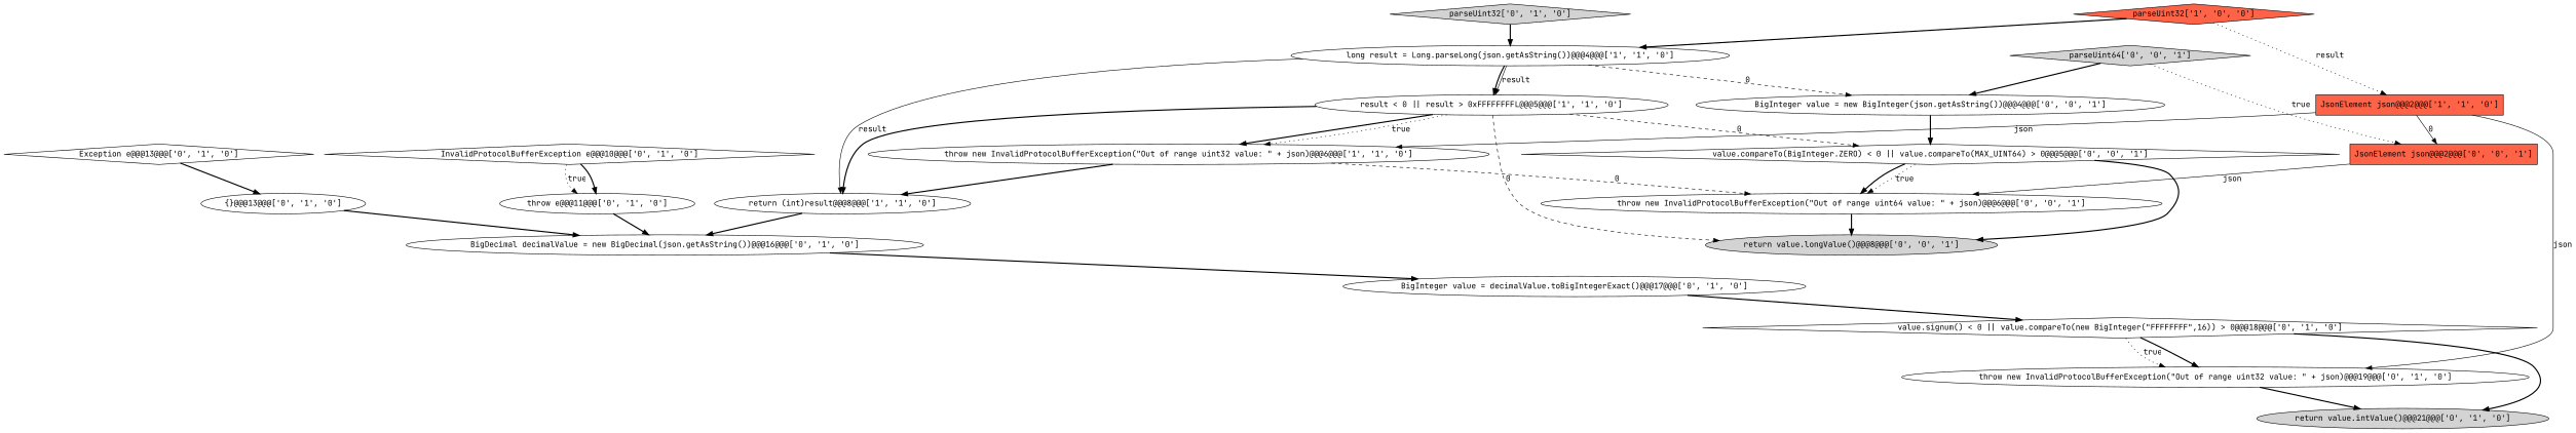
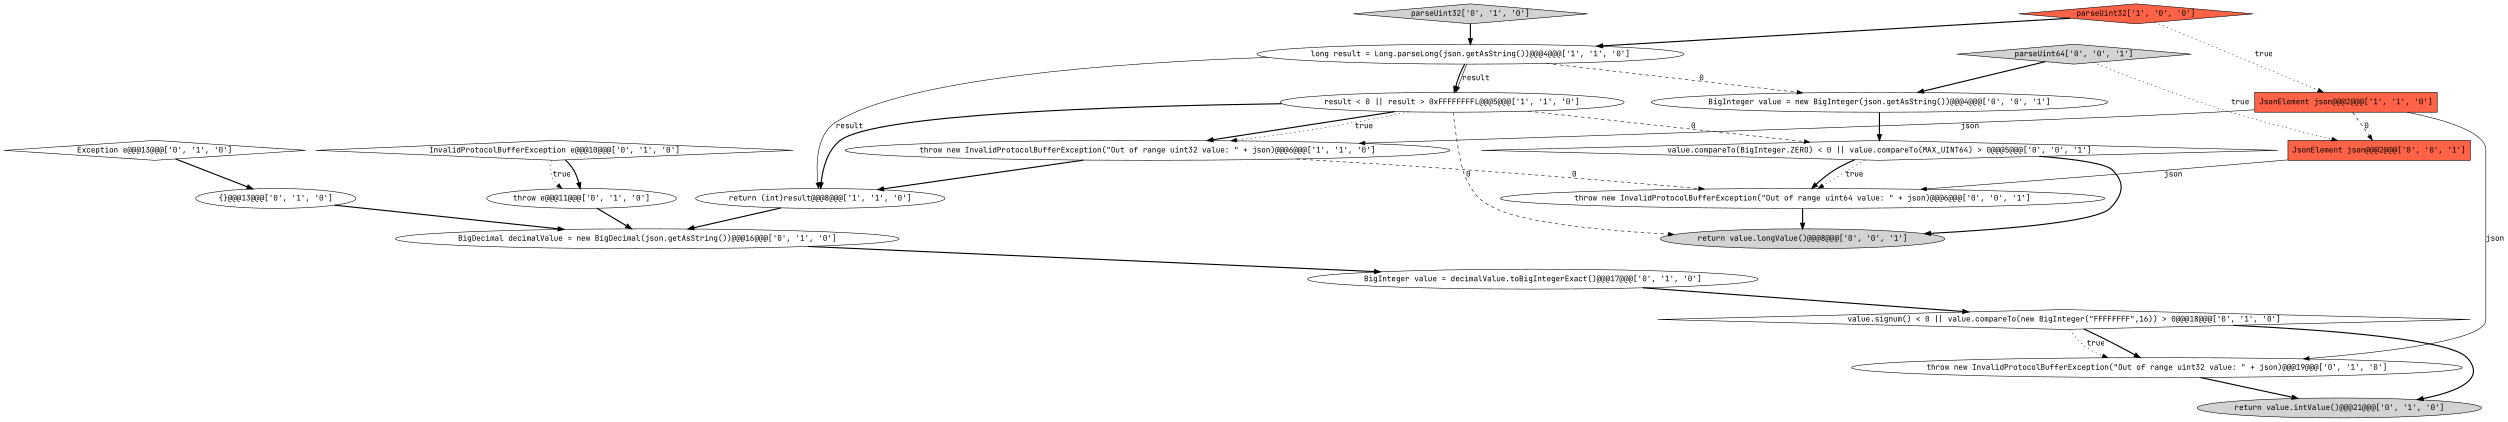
  digraph {
    fontname="JetBrains Mono"
    node [fillcolor=white fontname="JetBrains Mono" shape=ellipse style=filled]
    edge [fontname="JetBrains Mono" style=bold]
    n1 [label="Exception e@@@13@@@['0', '1', '0']" shape=diamond]
    n2 [label="{}@@@13@@@['0', '1', '0']"]
    n3 [label="BigDecimal decimalValue = new BigDecimal(json.getAsString())@@@16@@@['0', '1', '0']"]
    n4 [label="BigInteger value = decimalValue.toBigIntegerExact()@@@17@@@['0', '1', '0']"]
    n5 [label="value.signum() < 0 || value.compareTo(new BigInteger(\"FFFFFFFF\",16)) > 0@@@18@@@['0', '1', '0']" shape=diamond]
    n6 [fillcolor=lightgray label="return value.intValue()@@@21@@@['0', '1', '0']"]
    n7 [label="throw new InvalidProtocolBufferException(\"Out of range uint32 value: \" + json)@@@19@@@['0', '1', '0']"]
    n8 [label="InvalidProtocolBufferException e@@@10@@@['0', '1', '0']" shape=diamond]
    n9 [label="throw e@@@11@@@['0', '1', '0']"]
    n10 [label="throw new InvalidProtocolBufferException(\"Out of range uint64 value: \" + json)@@@6@@@['0', '0', '1']"]
    n11 [fillcolor=lightgray label="return value.longValue()@@@8@@@['0', '0', '1']"]
    n12 [fillcolor=lightgray label="parseUint32['0', '1', '0']" shape=diamond]
    n13 [label="long result = Long.parseLong(json.getAsString())@@@4@@@['1', '1', '0']"]
    n14 [label="return (int)result@@@8@@@['1', '1', '0']"]
    n15 [label="result < 0 || result > 0xFFFFFFFFL@@@5@@@['1', '1', '0']"]
    n16 [label="BigInteger value = new BigInteger(json.getAsString())@@@4@@@['0', '0', '1']"]
    n17 [fillcolor=tomato label="JsonElement json@@@2@@@['1', '1', '0']" shape=box]
    n18 [fillcolor=tomato label="JsonElement json@@@2@@@['0', '0', '1']" shape=box]
    n19 [label="throw new InvalidProtocolBufferException(\"Out of range uint32 value: \" + json)@@@6@@@['1', '1', '0']"]
    n20 [label="value.compareTo(BigInteger.ZERO) < 0 || value.compareTo(MAX_UINT64) > 0@@@5@@@['0', '0', '1']" shape=diamond]
    n21 [fillcolor=tomato label="parseUint32['1', '0', '0']" shape=diamond]
    n22 [fillcolor=lightgray label="parseUint64['0', '0', '1']" shape=diamond]
    n1 -> n2
    n2 -> n3
    n3 -> n4
    n4 -> n5
    n5 -> n6
    n5 -> n7 [label=true style=dotted]
    n5 -> n7
    n7 -> n6
    n8 -> n9
    n8 -> n9 [label=true style=dotted]
    n9 -> n3
    n10 -> n11
    n12 -> n13
    n13 -> n14 [label=result style=solid]
    n13 -> n15 [label=result style=solid]
    n13 -> n15
    n13 -> n16 [label=0 style=dashed]
    n14 -> n3
    n15 -> n11 [label=0 style=dashed]
    n15 -> n14
    n15 -> n19
    n15 -> n19 [label=true style=dotted]
    n15 -> n20 [label=0 style=dashed]
    n16 -> n20
    n17 -> n7 [label=json style=solid]
-   n17 -> n18 [label=0 style=solid]
+   n17 -> n18 [label=0 style=dashed]
    n17 -> n19 [label=json style=solid]
    n18 -> n10 [label=json style=solid]
    n19 -> n10 [label=0 style=dashed]
    n19 -> n14
    n20 -> n10 [label=true style=dotted]
    n20 -> n10
    n20 -> n11
    n21 -> n13
-   n21 -> n17 [label=result style=dotted]
+   n21 -> n17 [label=true style=dotted]
    n22 -> n16
    n22 -> n18 [label=true style=dotted]
  }
